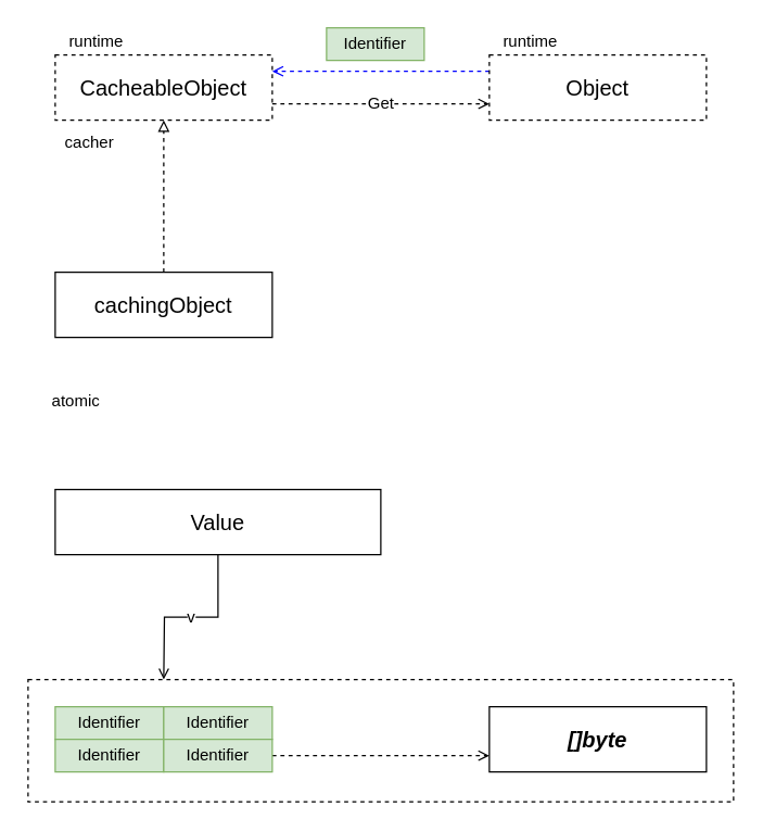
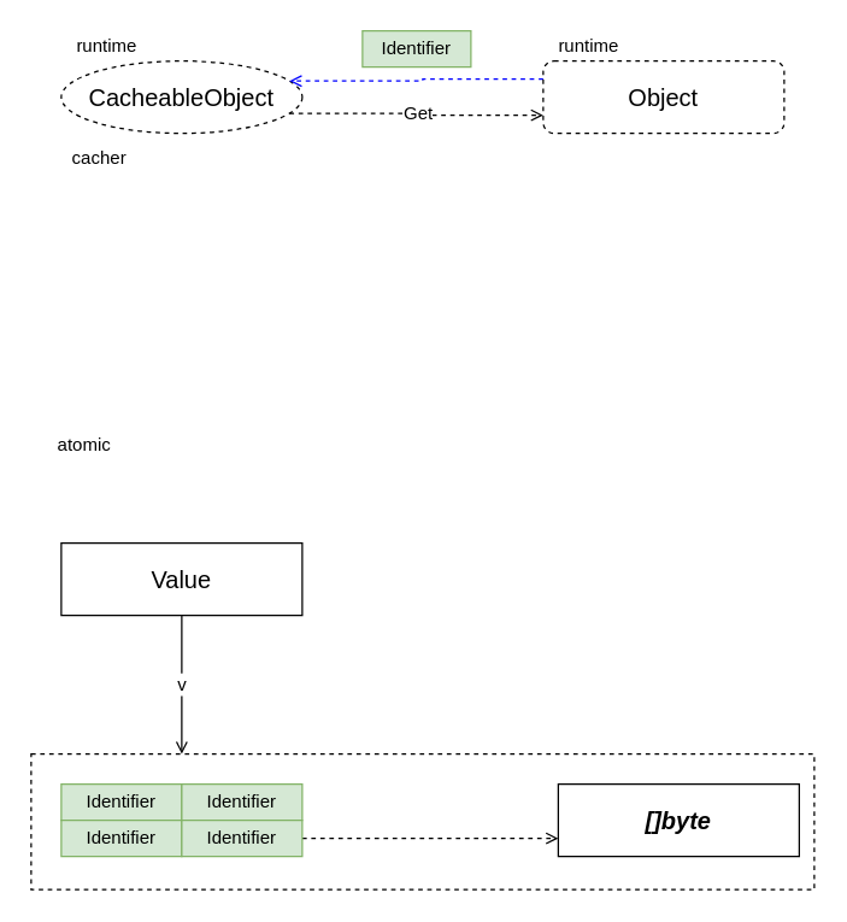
  <mxCell id="0" />
  <mxCell id="1" parent="0" />
  <mxCell id="2" value="" style="rounded=0;whiteSpace=wrap;html=1;fillColor=none;fontSize=12;fontColor=#000000;align=center;dashed=1;" parent="1" vertex="1"><mxGeometry x="20" y="500" width="520" height="90" as="geometry" /></mxCell>
  <mxCell id="3" value="Get" style="edgeStyle=orthogonalEdgeStyle;rounded=0;orthogonalLoop=1;jettySize=auto;html=1;exitX=1;exitY=0.75;exitDx=0;exitDy=0;entryX=0;entryY=0.75;entryDx=0;entryDy=0;dashed=1;startArrow=none;startFill=0;endArrow=open;endFill=0;fontSize=12;" parent="1" source="4" target="6" edge="1"><mxGeometry relative="1" as="geometry" /></mxCell>
- <mxCell id="4" value="CacheableObject" style="rounded=0;whiteSpace=wrap;html=1;fillColor=none;fontSize=16;align=center;dashed=1;" parent="1" vertex="1"><mxGeometry x="40" y="40" width="160" height="48" as="geometry" /></mxCell>
+ <mxCell id="4" value="CacheableObject" style="ellipse;whiteSpace=wrap;html=1;fillColor=none;fontSize=16;align=center;dashed=1;" parent="1" vertex="1"><mxGeometry x="40" y="40" width="160" height="48" as="geometry" /></mxCell>
  <mxCell id="5" style="edgeStyle=orthogonalEdgeStyle;rounded=0;orthogonalLoop=1;jettySize=auto;html=1;exitX=0;exitY=0.25;exitDx=0;exitDy=0;entryX=1;entryY=0.25;entryDx=0;entryDy=0;dashed=1;startArrow=none;startFill=0;endArrow=open;endFill=0;fontSize=12;strokeColor=#0000FF;fontColor=#0000FF;" parent="1" source="6" target="4" edge="1"><mxGeometry relative="1" as="geometry" /></mxCell>
- <mxCell id="6" value="Object" style="rounded=0;whiteSpace=wrap;html=1;fillColor=none;fontSize=16;align=center;dashed=1;" parent="1" vertex="1"><mxGeometry x="360" y="40" width="160" height="48" as="geometry" /></mxCell>
+ <mxCell id="6" value="Object" style="whiteSpace=wrap;html=1;fillColor=none;fontSize=16;align=center;dashed=1;rounded=1;" parent="1" vertex="1"><mxGeometry x="360" y="40" width="160" height="48" as="geometry" /></mxCell>
  <mxCell id="7" value="Identifier" style="rounded=0;whiteSpace=wrap;html=1;fillColor=#d5e8d4;fontSize=12;align=center;strokeColor=#82b366;" parent="1" vertex="1"><mxGeometry x="240" y="20" width="72" height="24" as="geometry" /></mxCell>
  <mxCell id="8" value="runtime" style="text;html=1;align=center;verticalAlign=middle;resizable=0;points=[];autosize=1;fontSize=12;fontColor=#000000;" parent="1" vertex="1"><mxGeometry x="360" y="20" width="60" height="20" as="geometry" /></mxCell>
- <mxCell id="9" style="edgeStyle=orthogonalEdgeStyle;rounded=0;orthogonalLoop=1;jettySize=auto;html=1;exitX=0.5;exitY=0;exitDx=0;exitDy=0;dashed=1;startArrow=none;startFill=0;endArrow=block;endFill=0;strokeColor=#000000;fontSize=12;fontColor=#000000;" parent="1" source="10" target="4" edge="1"><mxGeometry relative="1" as="geometry" /></mxCell>
- <mxCell id="10" value="cachingObject" style="rounded=0;whiteSpace=wrap;html=1;fillColor=none;fontSize=16;align=center;" parent="1" vertex="1"><mxGeometry x="40" y="200" width="160" height="48" as="geometry" /></mxCell>
  <mxCell id="11" value="v" style="edgeStyle=orthogonalEdgeStyle;rounded=0;orthogonalLoop=1;jettySize=auto;html=1;exitX=0.5;exitY=1;exitDx=0;exitDy=0;startArrow=none;startFill=0;endArrow=open;endFill=0;strokeColor=#000000;fontSize=12;fontColor=#000000;" parent="1" source="12" edge="1"><mxGeometry relative="1" as="geometry"><mxPoint x="120" y="500" as="targetPoint" /></mxGeometry></mxCell>
- <mxCell id="12" value="Value" style="rounded=0;whiteSpace=wrap;html=1;fillColor=none;fontSize=16;align=center;" parent="1" vertex="1"><mxGeometry x="40" y="360" width="240" height="48" as="geometry" /></mxCell>
+ <mxCell id="12" value="Value" style="rounded=0;whiteSpace=wrap;html=1;fillColor=none;fontSize=16;align=center;" parent="1" vertex="1"><mxGeometry x="40" y="360" width="160" height="48" as="geometry" /></mxCell>
  <mxCell id="13" value="cacher" style="text;html=1;align=center;verticalAlign=middle;resizable=0;points=[];autosize=1;fontSize=12;fontColor=#000000;" parent="1" vertex="1"><mxGeometry x="40" y="95" width="50" height="20" as="geometry" /></mxCell>
  <mxCell id="14" value="atomic" style="text;html=1;align=center;verticalAlign=middle;resizable=0;points=[];autosize=1;fontSize=12;fontColor=#000000;" parent="1" vertex="1"><mxGeometry x="30" y="285" width="50" height="20" as="geometry" /></mxCell>
  <mxCell id="15" value="Identifier" style="rounded=0;whiteSpace=wrap;html=1;fillColor=#d5e8d4;fontSize=12;align=center;strokeColor=#82b366;" parent="1" vertex="1"><mxGeometry x="40" y="520" width="80" height="24" as="geometry" /></mxCell>
  <mxCell id="16" value="Identifier" style="rounded=0;whiteSpace=wrap;html=1;fillColor=#d5e8d4;fontSize=12;align=center;strokeColor=#82b366;" parent="1" vertex="1"><mxGeometry x="120" y="520" width="80" height="24" as="geometry" /></mxCell>
  <mxCell id="17" value="Identifier" style="rounded=0;whiteSpace=wrap;html=1;fillColor=#d5e8d4;fontSize=12;align=center;strokeColor=#82b366;" parent="1" vertex="1"><mxGeometry x="40" y="544" width="80" height="24" as="geometry" /></mxCell>
  <mxCell id="18" style="edgeStyle=orthogonalEdgeStyle;rounded=0;orthogonalLoop=1;jettySize=auto;html=1;exitX=1;exitY=0.5;exitDx=0;exitDy=0;entryX=0;entryY=0.75;entryDx=0;entryDy=0;dashed=1;startArrow=none;startFill=0;endArrow=open;endFill=0;strokeColor=#000000;fontSize=12;fontColor=#000000;" parent="1" source="19" target="20" edge="1"><mxGeometry relative="1" as="geometry" /></mxCell>
  <mxCell id="19" value="Identifier" style="rounded=0;whiteSpace=wrap;html=1;fillColor=#d5e8d4;fontSize=12;align=center;strokeColor=#82b366;" parent="1" vertex="1"><mxGeometry x="120" y="544" width="80" height="24" as="geometry" /></mxCell>
- <mxCell id="20" value="[]byte" style="rounded=0;whiteSpace=wrap;html=1;fillColor=none;fontSize=16;align=center;fontStyle=3" parent="1" vertex="1"><mxGeometry x="360" y="520" width="160" height="48" as="geometry" /></mxCell>
+ <mxCell id="20" value="[]byte" style="rounded=0;whiteSpace=wrap;html=1;fillColor=none;fontSize=16;align=center;fontStyle=3" parent="1" vertex="1"><mxGeometry x="370" y="520" width="160" height="48" as="geometry" /></mxCell>
  <mxCell id="21" value="runtime" style="text;html=1;align=center;verticalAlign=middle;resizable=0;points=[];autosize=1;fontSize=12;fontColor=#000000;" parent="1" vertex="1"><mxGeometry x="40" y="20" width="60" height="20" as="geometry" /></mxCell>
